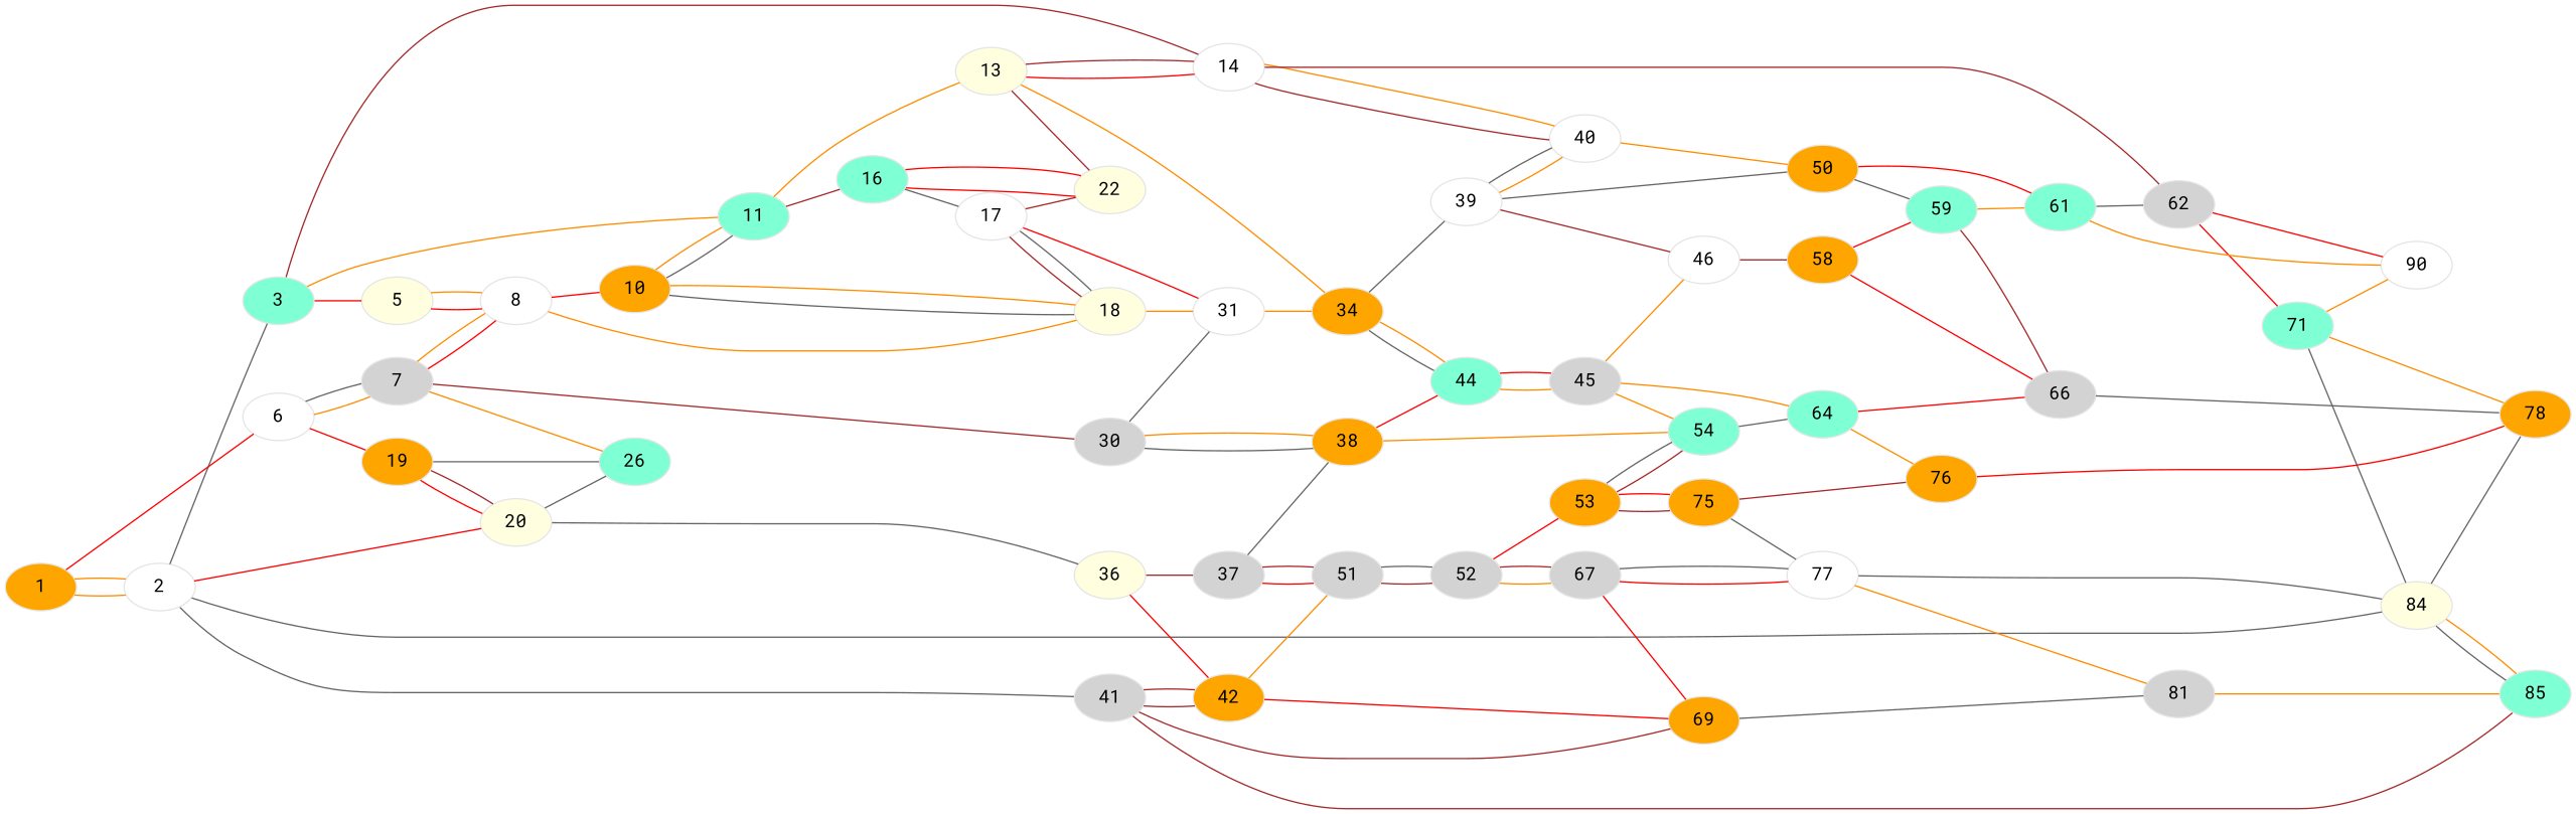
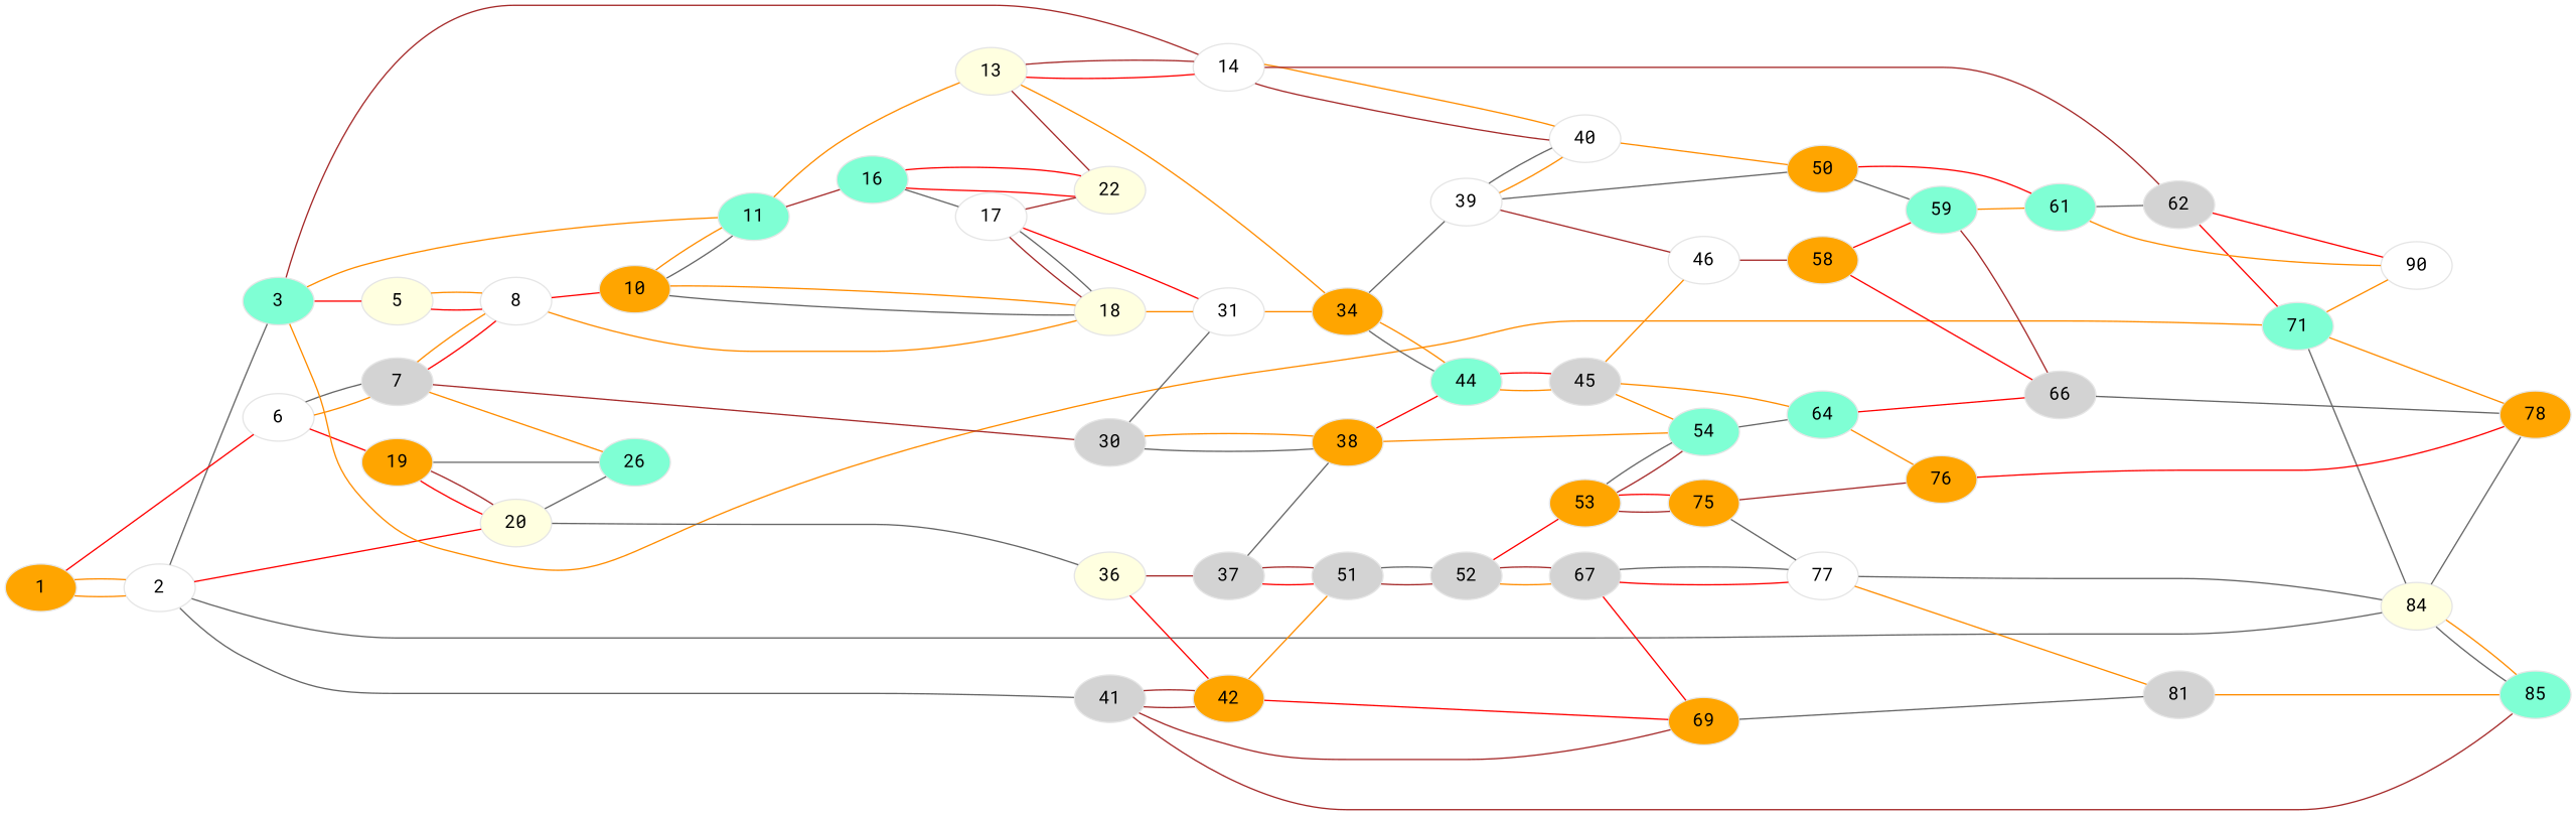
  graph {
    fontname="Roboto Mono"
    rankdir=LR
    node [color=gray90 fillcolor=orange fontname="Roboto Mono" style=filled]
    edge [color=darkorange fontname="Roboto Mono"]
    2 [fillcolor=white super="+21"]
    1
    6 [fillcolor=white]
    3 [fillcolor=aquamarine super="+4"]
    20 [fillcolor=lightyellow super="+28"]
    41 [fillcolor=lightgrey super="+83"]
    84 [fillcolor=lightyellow super="+92"]
    7 [fillcolor=lightgrey super="+27"]
    19 [super="+25"]
    5 [fillcolor=lightyellow]
    11 [fillcolor=aquamarine super="+12"]
    14 [fillcolor=white super="+15"]
    71 [fillcolor=aquamarine super="+91"]
    26 [fillcolor=aquamarine super="+29"]
    36 [fillcolor=lightyellow]
    42 [super="+43"]
    69 [super="+80"]
    85 [fillcolor=aquamarine super="+86"]
    n19 [label=78 super="+89"]
    8 [fillcolor=white super="+9"]
    13 [fillcolor=lightyellow super="+23"]
    16 [fillcolor=aquamarine]
    40 [fillcolor=white]
    62 [fillcolor=lightgrey super="+70"]
    90 [fillcolor=white]
    10
    18 [fillcolor=lightyellow super="+24"]
    30 [fillcolor=lightgrey]
    31 [fillcolor=white super="+32"]
    38 [super="+49"]
    22 [fillcolor=lightyellow]
    34 [super="+35"]
    17 [fillcolor=white super="+33"]
    39 [fillcolor=white super="+48"]
    44 [fillcolor=aquamarine]
    50 [super="+60"]
    37 [fillcolor=lightgrey]
    54 [fillcolor=aquamarine super="+55"]
    46 [fillcolor=white super="+47"]
    45 [fillcolor=lightgrey super="+57"]
    51 [fillcolor=lightgrey super="+56"]
    52 [fillcolor=lightgrey]
    64 [fillcolor=aquamarine super="+65"]
    58 [super="+63"]
    59 [fillcolor=aquamarine super="+72"]
    61 [fillcolor=aquamarine super="+73"]
    81 [fillcolor=lightgrey super="+82"]
    66 [fillcolor=lightgrey super="+74"]
    76 [super="+87"]
    53
    67 [fillcolor=lightgrey super="+68"]
    75 [super="+79"]
    77 [fillcolor=white super="+78"]
    2 -- 3 [color=gray40]
    2 -- 20 [color=red]
    2 -- 41 [color=gray40]
    2 -- 84 [color=gray40]
    1 -- 2
    1 -- 2
    1 -- 6 [color=red]
    6 -- 7
    6 -- 7 [color=gray40]
    6 -- 19 [color=red]
    3 -- 5 [color=red]
    3 -- 11
    3 -- 14 [color=brown]
+   3 -- 71
    20 -- 26 [color=gray40]
    20 -- 36 [color=gray40]
    41 -- 42 [color=brown]
    41 -- 42 [color=brown]
    41 -- 69 [color=brown]
    41 -- 85 [color=brown]
    84 -- 85 [color=gray40]
    84 -- 85
    84 -- n19 [color=gray40]
    7 -- 26
    7 -- 8 [color=red]
    7 -- 8
    7 -- 30 [color=brown]
    19 -- 20 [color=red]
    19 -- 20 [color=brown]
    19 -- 26 [color=gray40 weight=2]
    5 -- 8 [color=red]
    5 -- 8
    11 -- 13
    11 -- 16 [color=brown]
    14 -- 40 [color=brown]
    14 -- 40
    14 -- 62 [color=brown]
    71 -- 84 [color=gray40]
    71 -- n19
    71 -- 90
    36 -- 42 [color=red]
    36 -- 37 [color=brown]
    42 -- 69 [color=red]
    42 -- 51
    69 -- 81 [color=gray40]
    8 -- 10 [color=red]
    8 -- 18
    13 -- 14 [color=red]
    13 -- 14 [color=brown]
    13 -- 22 [color=brown]
    13 -- 34
    16 -- 22 [color=red]
    16 -- 22 [color=red]
    16 -- 17 [color=gray40]
    40 -- 50
    62 -- 71 [color=red]
    62 -- 90 [color=red]
    10 -- 11 [color=gray40]
    10 -- 11
    10 -- 18 [color=gray40]
    10 -- 18
    18 -- 31
    30 -- 31 [color=gray40]
    30 -- 38 [color=gray40]
    30 -- 38
    31 -- 34
    38 -- 44 [color=red]
    38 -- 54
    34 -- 39 [color=gray40]
    34 -- 44 [color=gray40]
    34 -- 44
    17 -- 18 [color=brown]
    17 -- 18 [color=gray40]
    17 -- 31 [color=red]
    17 -- 22 [color=brown]
    39 -- 40
    39 -- 40 [color=gray40]
    39 -- 50 [color=gray40]
    39 -- 46 [color=brown]
    44 -- 45
    44 -- 45 [color=red]
    50 -- 59 [color=gray40]
    50 -- 61 [color=red]
    37 -- 38 [color=gray40]
    37 -- 51 [color=red]
    37 -- 51 [color=brown]
    54 -- 64 [color=gray40]
    46 -- 58 [color=brown weight=2]
    45 -- 54
    45 -- 46
    45 -- 64
    51 -- 52 [color=brown]
    51 -- 52 [color=gray40]
    52 -- 53 [color=red]
    52 -- 67
    52 -- 67 [color=brown]
    64 -- 66 [color=red]
    64 -- 76
    58 -- 59 [color=red]
    58 -- 66 [color=red]
    59 -- 61
    59 -- 66 [color=brown]
    61 -- 62 [color=gray40]
    61 -- 90
    81 -- 85 [weight=2]
    66 -- n19 [color=gray40]
    76 -- n19 [color=red]
    53 -- 54 [color=brown]
    53 -- 54 [color=gray40]
    53 -- 75 [color=brown]
    53 -- 75 [color=red]
    67 -- 69 [color=red]
    67 -- 77 [color=red]
    67 -- 77 [color=gray40]
    75 -- 76 [color=brown weight=2]
    75 -- 77 [color=gray40]
    77 -- 84 [color=gray40]
    77 -- 81
  }
